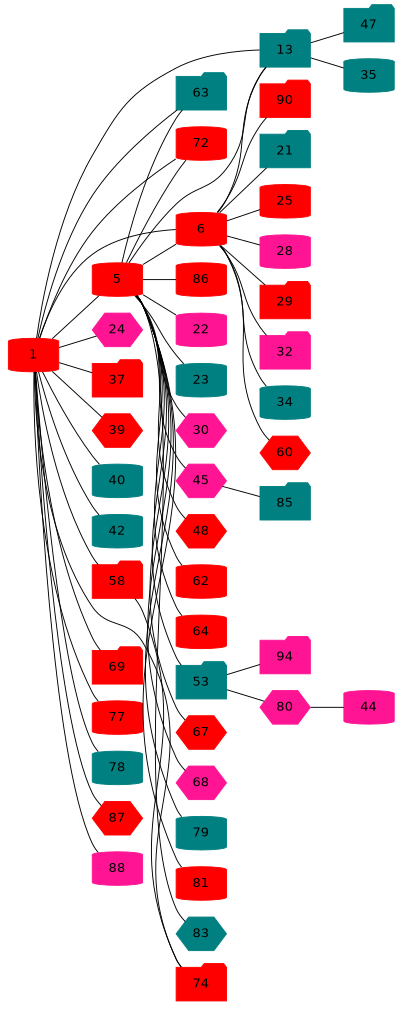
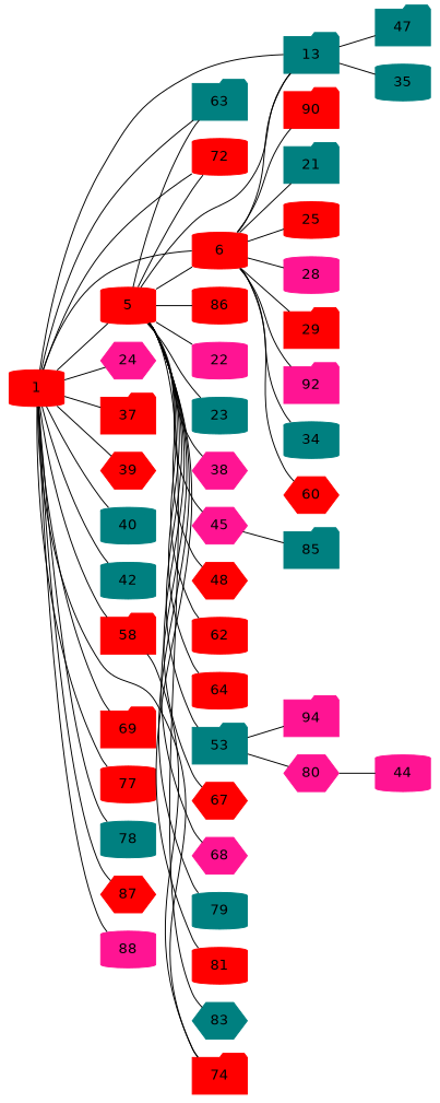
  graph {
    fontname="DejaVu Sans"
    rankdir=LR
    node [color=red fontname="DejaVu Sans" shape=cylinder style=filled]
    edge [fontname="DejaVu Sans"]
    1 [super="+2+4"]
    5 [super="+54+27+33+41+7+9+17+36"]
    6 [super="+8+38+50"]
    13 [color=teal shape=folder super="+15"]
    24 [color=deeppink shape=hexagon super="+49"]
    37 [shape=folder]
    39 [shape=hexagon super="+44+66"]
    40 [color=teal]
    42 [color=teal]
    58 [shape=folder super="+82"]
    63 [color=teal shape=folder]
    69 [shape=folder]
    72
    74 [shape=folder super="+76"]
    77
    78 [color=teal]
    87 [shape=hexagon]
    88 [color=deeppink]
    22 [color=deeppink]
    23 [color=teal]
-   30 [color=deeppink shape=hexagon]
+   30 [color=deeppink shape=hexagon label=38]
    n22 [color=deeppink label=45 shape=hexagon super="+56"]
    48 [shape=hexagon]
    53 [color=teal shape=folder super="+65+70+73"]
    62
    64
    67 [shape=hexagon]
    68 [color=deeppink shape=hexagon]
    79 [color=teal]
    81
    83 [color=teal shape=hexagon]
    86
    21 [color=teal shape=folder]
    25
    28 [color=deeppink]
    29 [shape=folder]
-   32 [color=deeppink shape=folder]
+   32 [color=deeppink shape=folder label=92]
    34 [color=teal super="+61"]
    60 [shape=hexagon]
    90 [shape=folder]
    35 [color=teal]
    47 [color=teal shape=folder]
    85 [color=teal shape=folder]
    80 [color=deeppink shape=hexagon]
    n45 [color=deeppink label=94 shape=folder]
    n46 [color=deeppink label=44]
    1 -- 5 [weight=3]
    1 -- 6 [weight=3]
    1 -- 13 [weight=2]
    1 -- 24
    1 -- 37
    1 -- 39
    1 -- 40
    1 -- 42
    1 -- 58
    1 -- 63
    1 -- 69
    1 -- 72
    1 -- 74
    1 -- 77
    1 -- 78
    1 -- 87
    1 -- 88
    5 -- 6 [weight=4]
    5 -- 13 [weight=2]
    5 -- 63
    5 -- 72
    5 -- 22
    5 -- 23
    5 -- 30
    5 -- n22
    5 -- 48
    5 -- 53
    5 -- 62
    5 -- 64
    5 -- 67
    5 -- 68
    5 -- 79
    5 -- 81
    5 -- 83
    5 -- 86
    6 -- 13 [weight=2]
    6 -- 21
    6 -- 25
    6 -- 28
    6 -- 29
    6 -- 32
    6 -- 34
    6 -- 60
    6 -- 90
    13 -- 35
    13 -- 47
    58 -- 74
    n22 -- 85
    53 -- 80
    53 -- n45
    80 -- n46
  }
